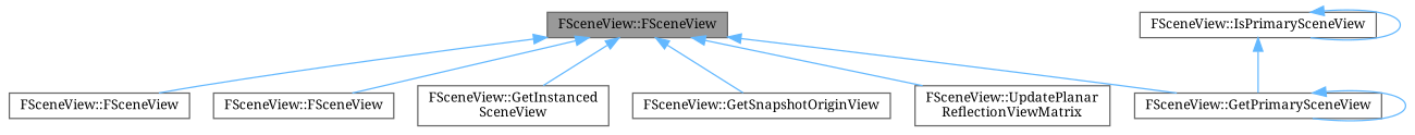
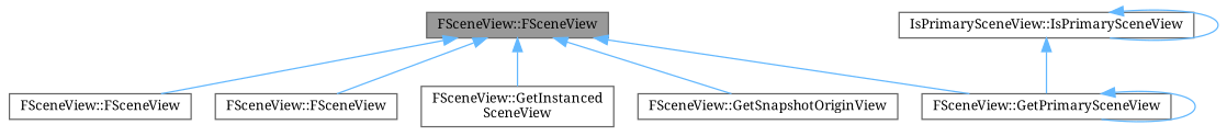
  digraph {
    fontname="Noto Serif"
    rankdir=TB
    node [color=grey40 fillcolor=white fontname="Noto Serif" fontsize=10 shape=box style=filled]
    edge [color=steelblue1 dir=back fontname="Noto Serif" fontsize=10 labelfontname=Helvetica labelfontsize=10 style=solid]
    n1 [color=gray40 fillcolor=grey60 fontcolor=black height=0.2 label="FSceneView::FSceneView" width=0.4]
    n2 [height=0.2 label="FSceneView::FSceneView" width=0.4]
    n3 [height=0.2 label="FSceneView::FSceneView" width=0.4]
    n4 [height=0.2 label="FSceneView::GetInstanced\lSceneView" width=0.4]
    n5 [height=0.2 label="FSceneView::GetPrimarySceneView" width=0.4]
    n6 [height=0.2 label="FSceneView::GetSnapshotOriginView" width=0.4]
-   n7 [height=0.2 label="FSceneView::UpdatePlanar\lReflectionViewMatrix" width=0.4]
-   n8 [height=0.2 label="FSceneView::IsPrimarySceneView" width=0.4]
+   n8 [height=0.2 label="IsPrimarySceneView::IsPrimarySceneView" width=0.4]
    n1 -> n2
    n1 -> n3
    n1 -> n4
    n1 -> n5
    n1 -> n6
-   n1 -> n7
    n5 -> n5
    n8 -> n5
    n8 -> n8
  }
